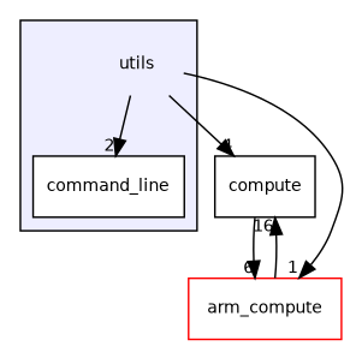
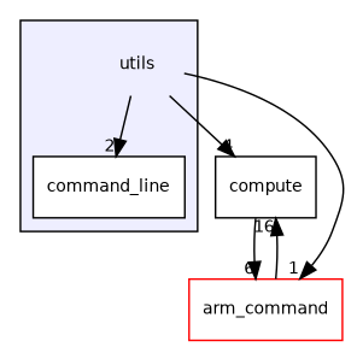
  digraph {
    compound=true
    node [fontname=Helvetica fontsize=10 shape=box]
    edge [labeldistance=1.5 labelfontname=Helvetica labelfontsize=10]
    n1 [label=utils shape=plaintext]
    n2 [fillcolor=white label=command_line style=filled]
    n3 [label=compute]
-   n4 [color=red fillcolor=white label=arm_compute style=filled]
+   n4 [color=red fillcolor=white label=arm_command style=filled]
    subgraph cluster_1 {
      bgcolor="#eeeeff"
      pencolor=black
      n1
      n2
    }
    n1 -> n2 [headlabel=2]
    n1 -> n3 [headlabel=4]
    n1 -> n4 [headlabel=1]
    n3 -> n4 [headlabel=6]
    n4 -> n3 [headlabel=16]
  }
